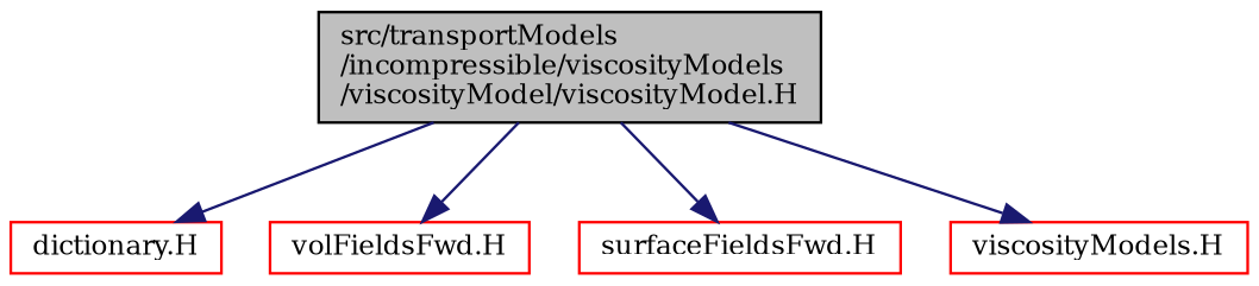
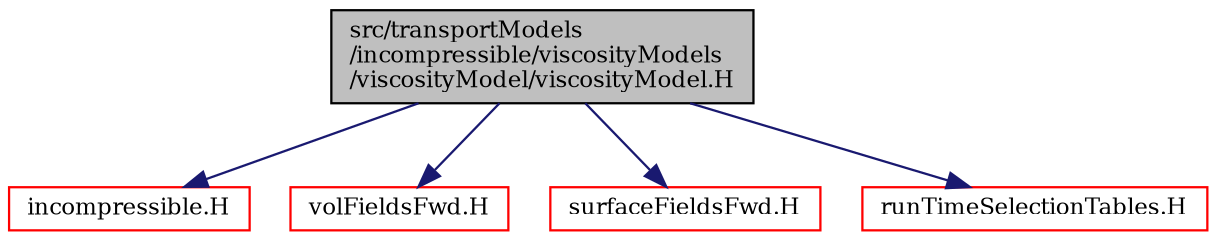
  digraph {
    fontname="DejaVu Serif"
    node [color=red fontname="DejaVu Serif" fontsize=10 shape=record]
    edge [color=midnightblue fontname="DejaVu Serif" fontsize=10 labelfontname=FreeSans labelfontsize=10 style=solid]
    n1 [color=black fillcolor=grey75 fontcolor=black height=0.2 label="src/transportModels\l/incompressible/viscosityModels\l/viscosityModel/viscosityModel.H" style=filled width=0.4]
-   n2 [height=0.2 label="dictionary.H" width=0.4]
+   n2 [height=0.2 label="incompressible.H" width=0.4]
    n3 [height=0.2 label="volFieldsFwd.H" width=0.4]
    n4 [height=0.2 label="surfaceFieldsFwd.H" width=0.4]
-   n5 [height=0.2 label="viscosityModels.H" width=0.4]
+   n5 [height=0.2 label="runTimeSelectionTables.H" width=0.4]
    n1 -> n2
    n1 -> n3
    n1 -> n4
    n1 -> n5
  }
